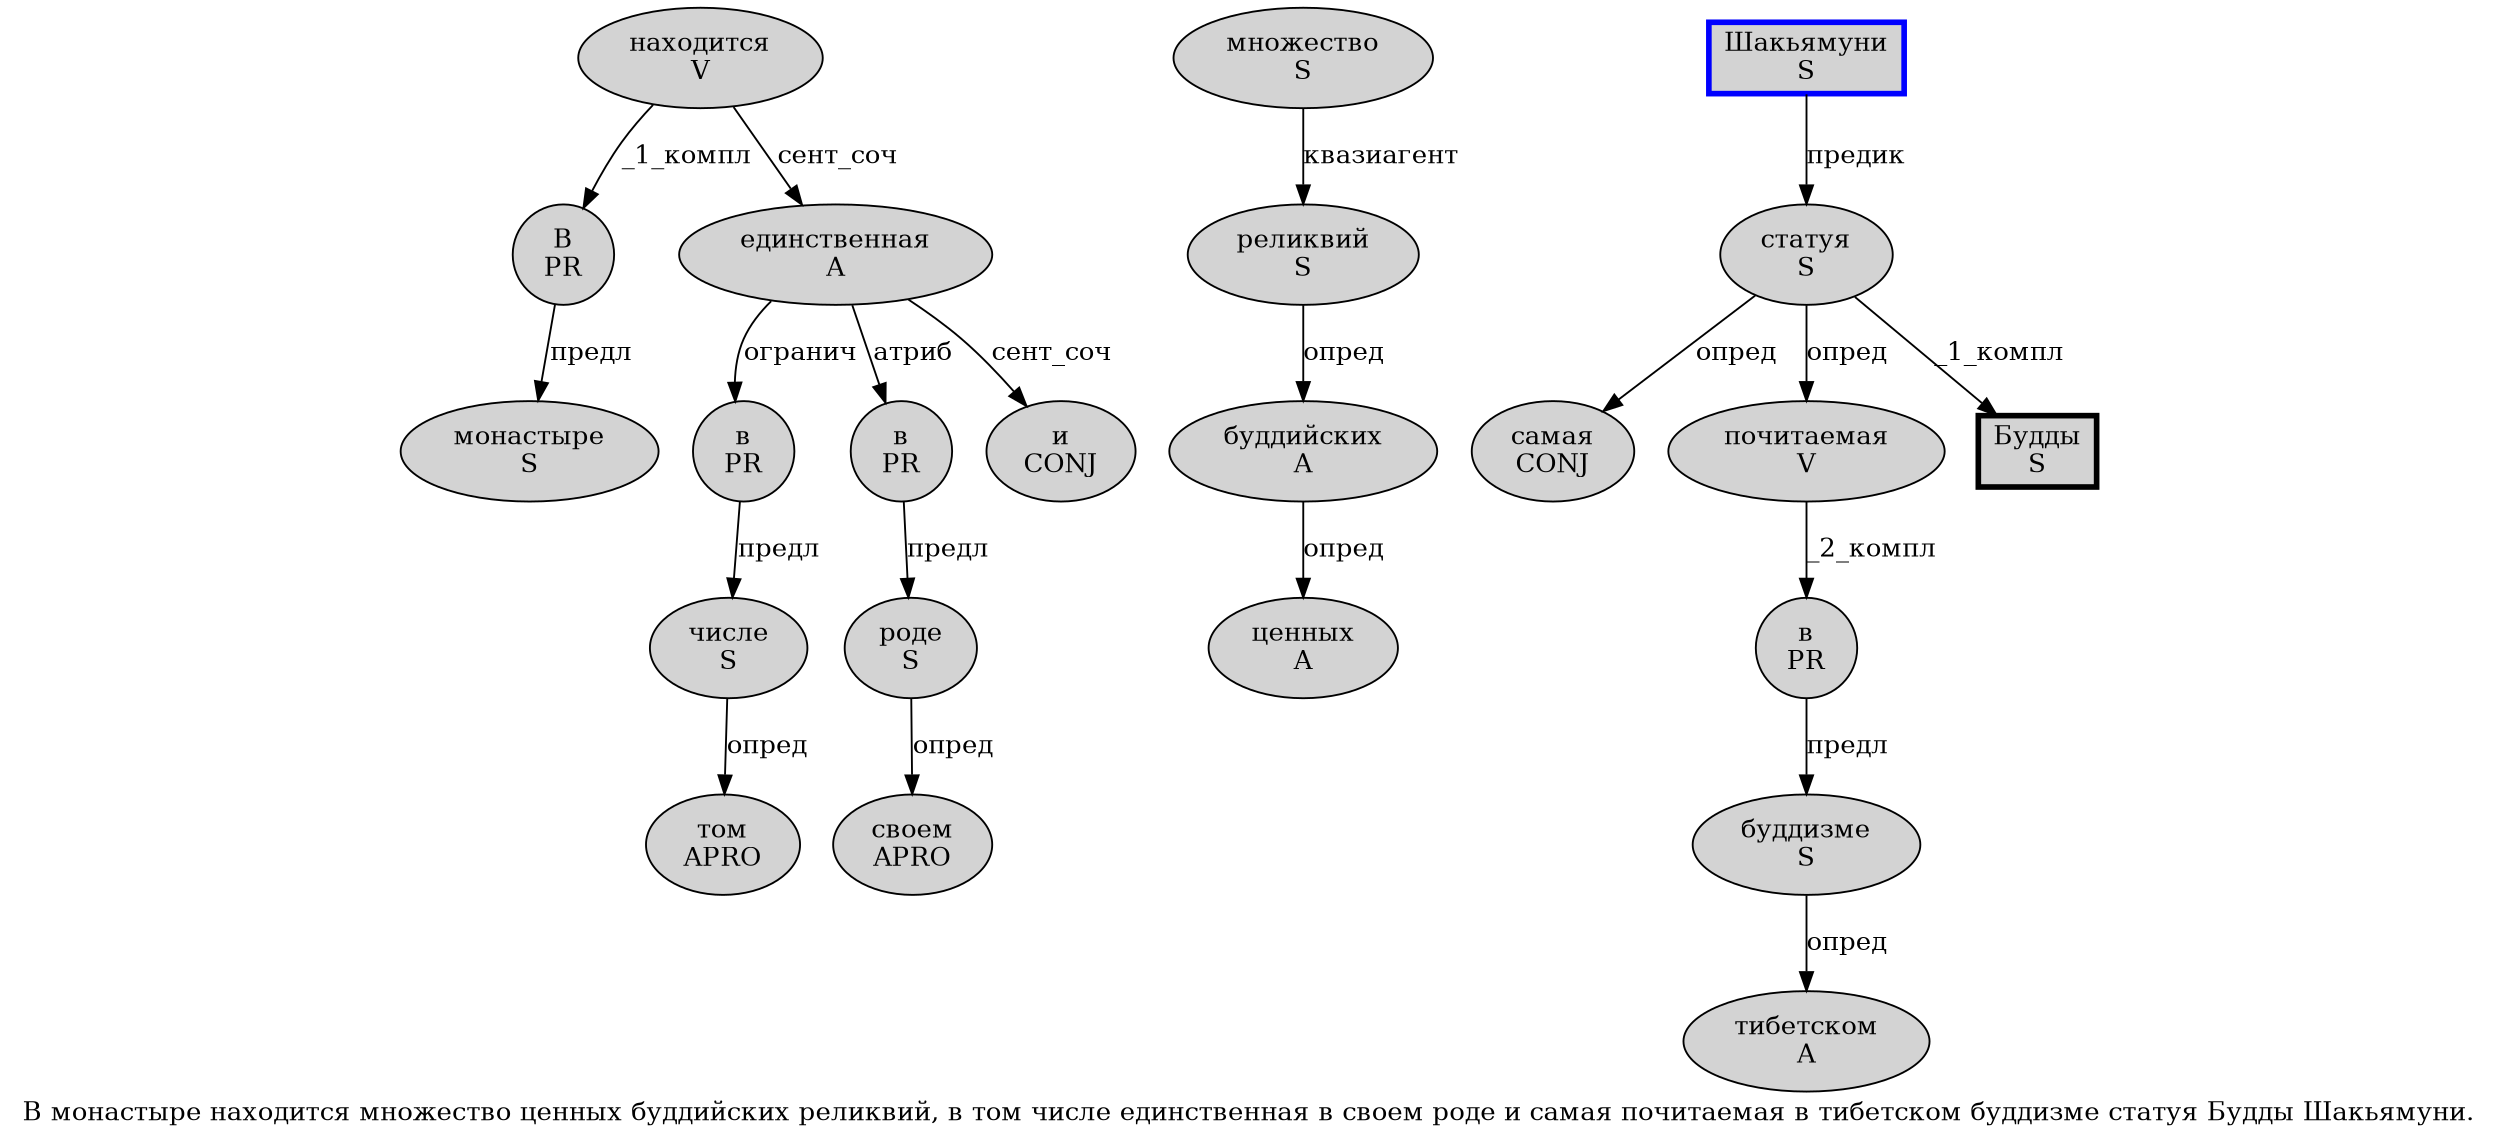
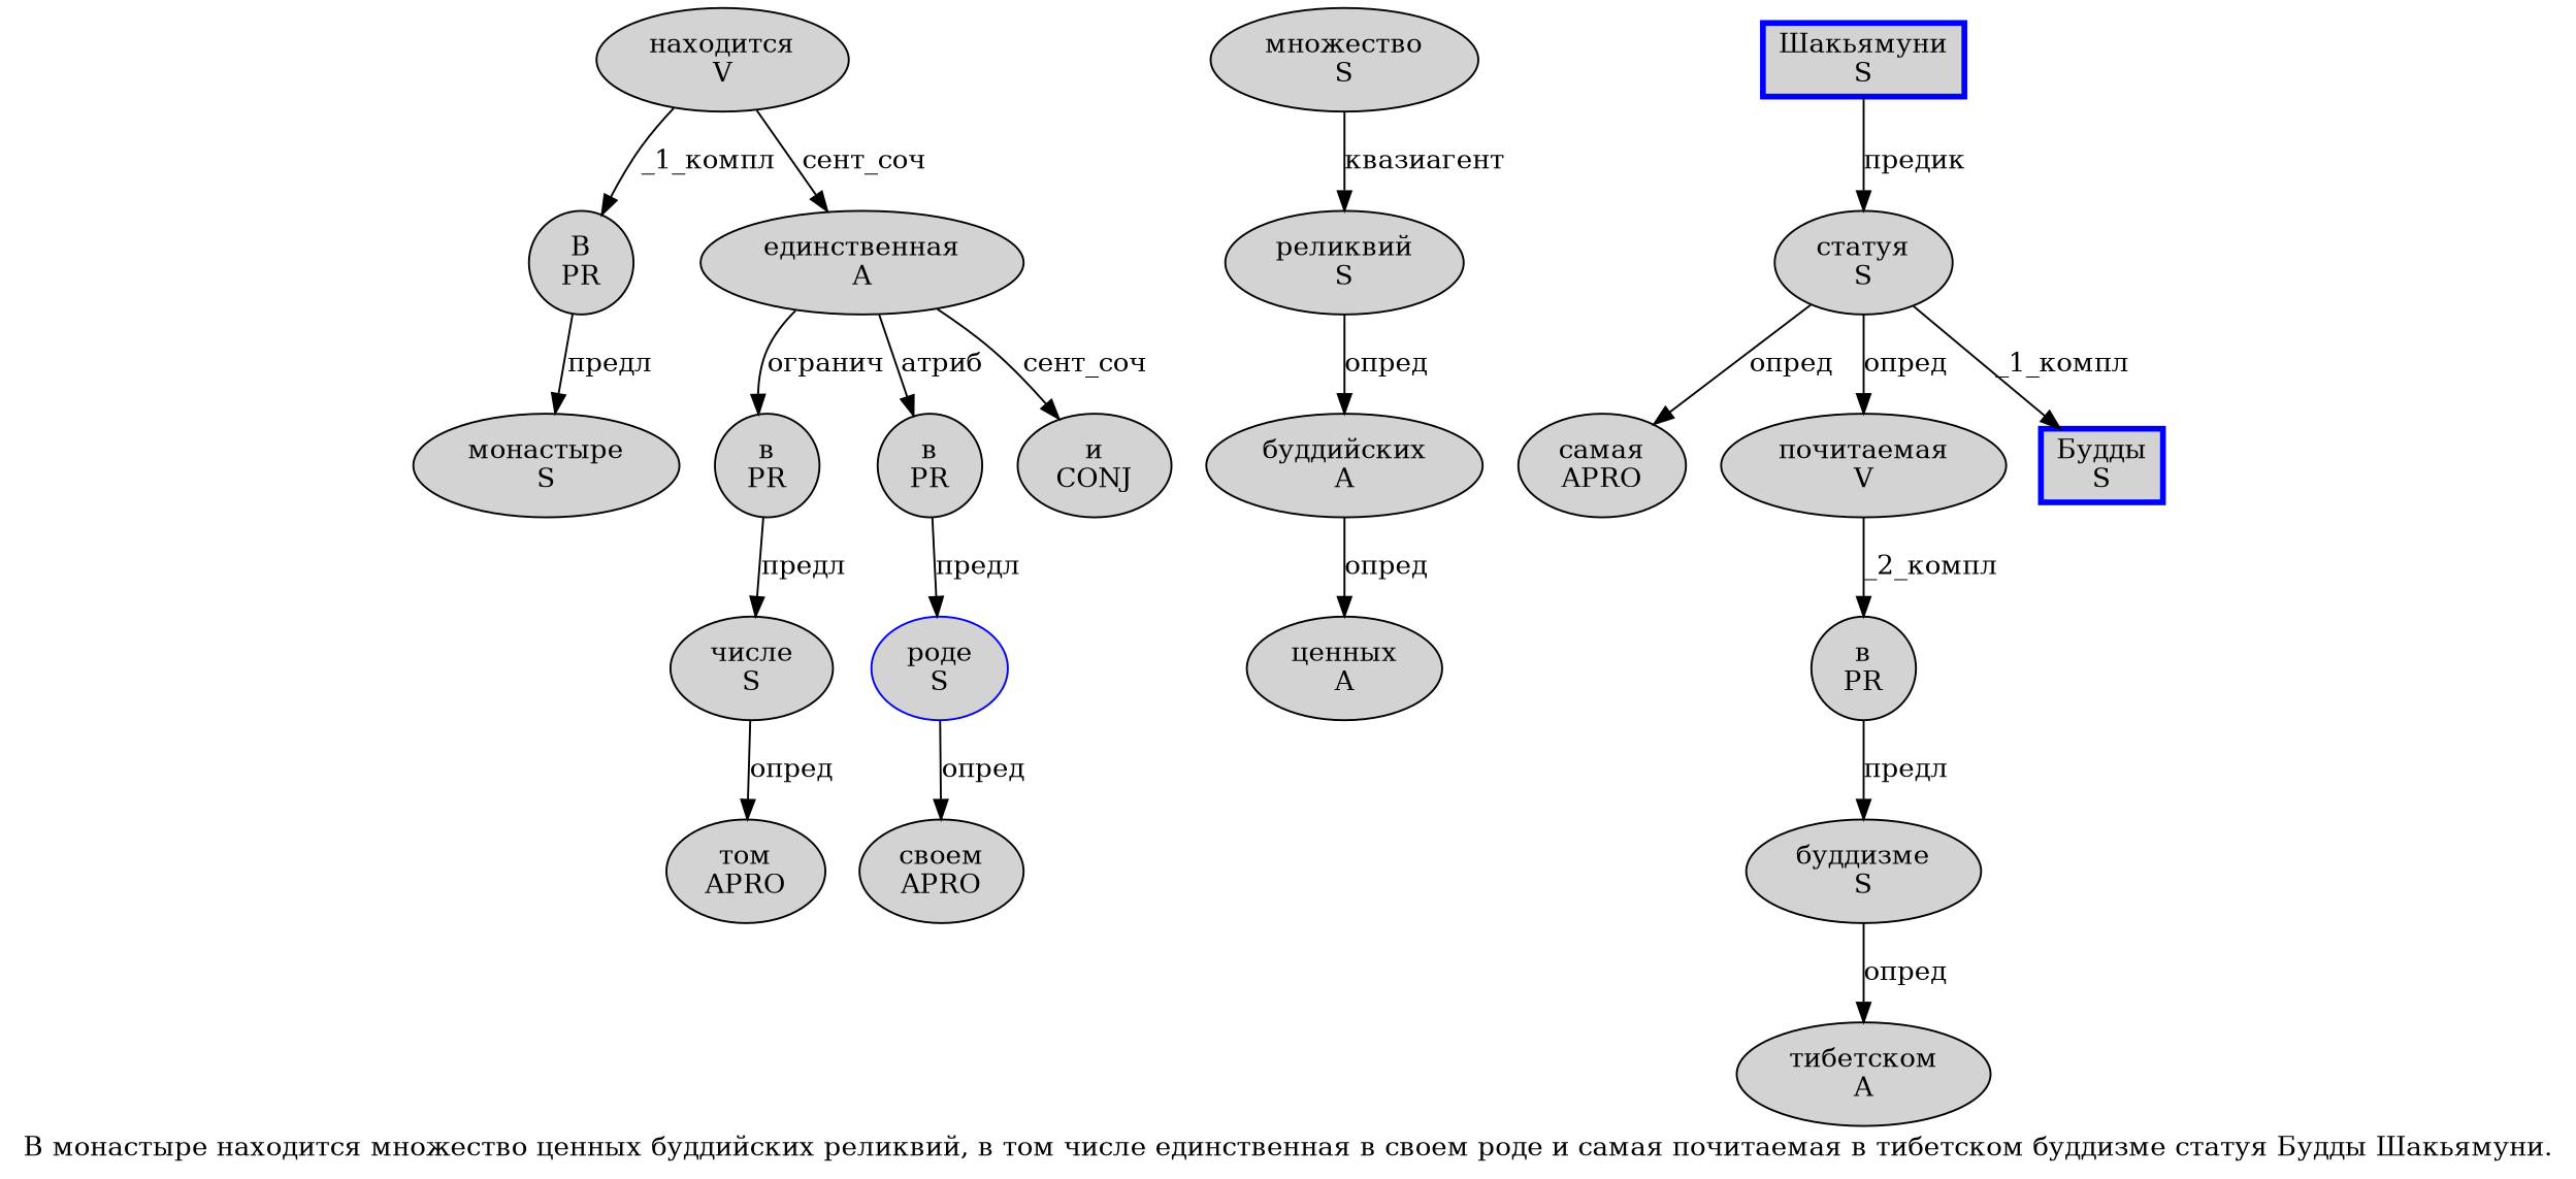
  digraph {
    label="В монастыре находится множество ценных буддийских реликвий, в том числе единственная в своем роде и самая почитаемая в тибетском буддизме статуя Будды Шакьямуни."
    node [fillcolor=lightgray penwidth=1 shape=ellipse style=filled]
    n1 [label="В\nPR"]
    n2 [label="монастыре\nS"]
    n3 [label="находится\nV"]
    n4 [label="единственная\nA"]
    n5 [label="множество\nS"]
    n6 [label="реликвий\nS"]
    n7 [label="в\nPR"]
    n8 [label="в\nPR"]
    n9 [label="и\nCONJ"]
    n10 [label="буддийских\nA"]
    n11 [label="ценных\nA"]
    n12 [label="числе\nS"]
    n13 [label="том\nAPRO"]
-   n14 [label="роде\nS"]
+   n14 [label="роде\nS" color=blue]
    n15 [label="своем\nAPRO"]
    n16 [color=blue label="Шакьямуни\nS" penwidth=3 shape=box]
    n17 [label="статуя\nS"]
-   n18 [label="самая\nCONJ"]
+   n18 [label="самая\nAPRO"]
    n19 [label="почитаемая\nV"]
    n20 [label="в\nPR"]
    n21 [label="буддизме\nS"]
    n22 [label="тибетском\nA"]
-   n23 [color=black label="Будды\nS" penwidth=3 shape=box]
+   n23 [color=blue label="Будды\nS" penwidth=3 shape=box]
    n1 -> n2 [label="предл"]
    n3 -> n1 [label="_1_компл"]
    n3 -> n4 [label="сент_соч"]
    n4 -> n7 [label="огранич"]
    n4 -> n8 [label="атриб"]
    n4 -> n9 [label="сент_соч"]
    n5 -> n6 [label="квазиагент"]
    n6 -> n10 [label="опред"]
    n7 -> n12 [label="предл"]
    n8 -> n14 [label="предл"]
    n10 -> n11 [label="опред"]
    n12 -> n13 [label="опред"]
    n14 -> n15 [label="опред"]
    n16 -> n17 [label="предик"]
    n17 -> n18 [label="опред"]
    n17 -> n19 [label="опред"]
    n17 -> n23 [label="_1_компл"]
    n19 -> n20 [label="_2_компл"]
    n20 -> n21 [label="предл"]
    n21 -> n22 [label="опред"]
  }
